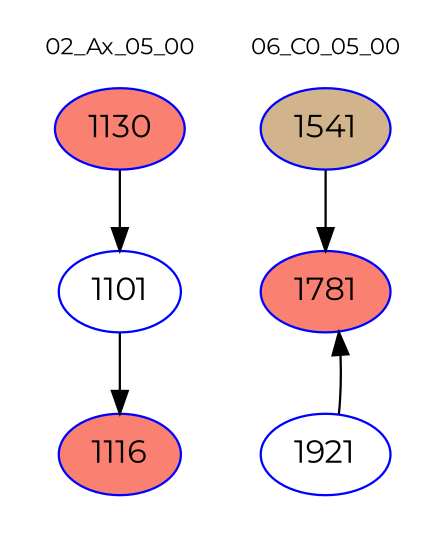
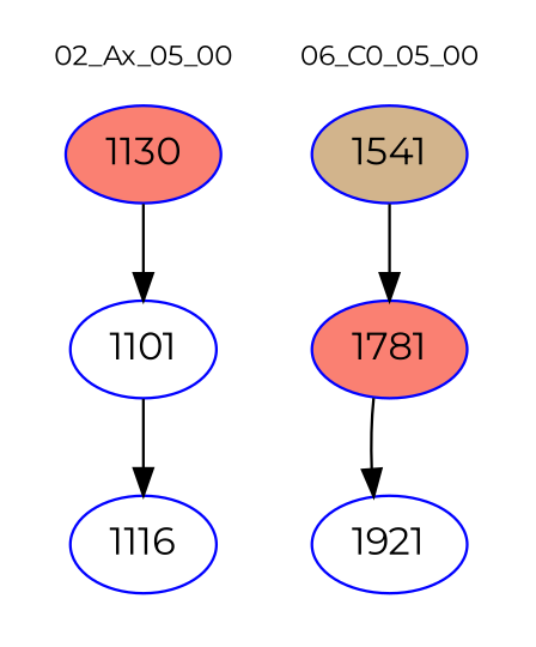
  digraph {
    fontname=Montserrat
    node [color=blue fillcolor=salmon fontname=Montserrat style=filled]
    edge [color=black fontname=Montserrat]
    n1 [label=1130]
    n2 [fillcolor=white label=1101]
-   n3 [label=1116]
+   n3 [fillcolor=white label=1116]
    n4 [fillcolor=tan label=1541]
    n5 [label=1781]
    n6 [fillcolor=white label=1921]
    subgraph cluster_1 {
      color=white
      fontsize=10
      label="02_Ax_05_00"
      n1
      n2
      n3
    }
    subgraph cluster_2 {
      color=white
      fontsize=10
      label="06_C0_05_00"
      n4
      n5
      n6
    }
    n1 -> n2
    n2 -> n3
    n4 -> n5
-   n6 -> n5
+   n5 -> n6
  }
